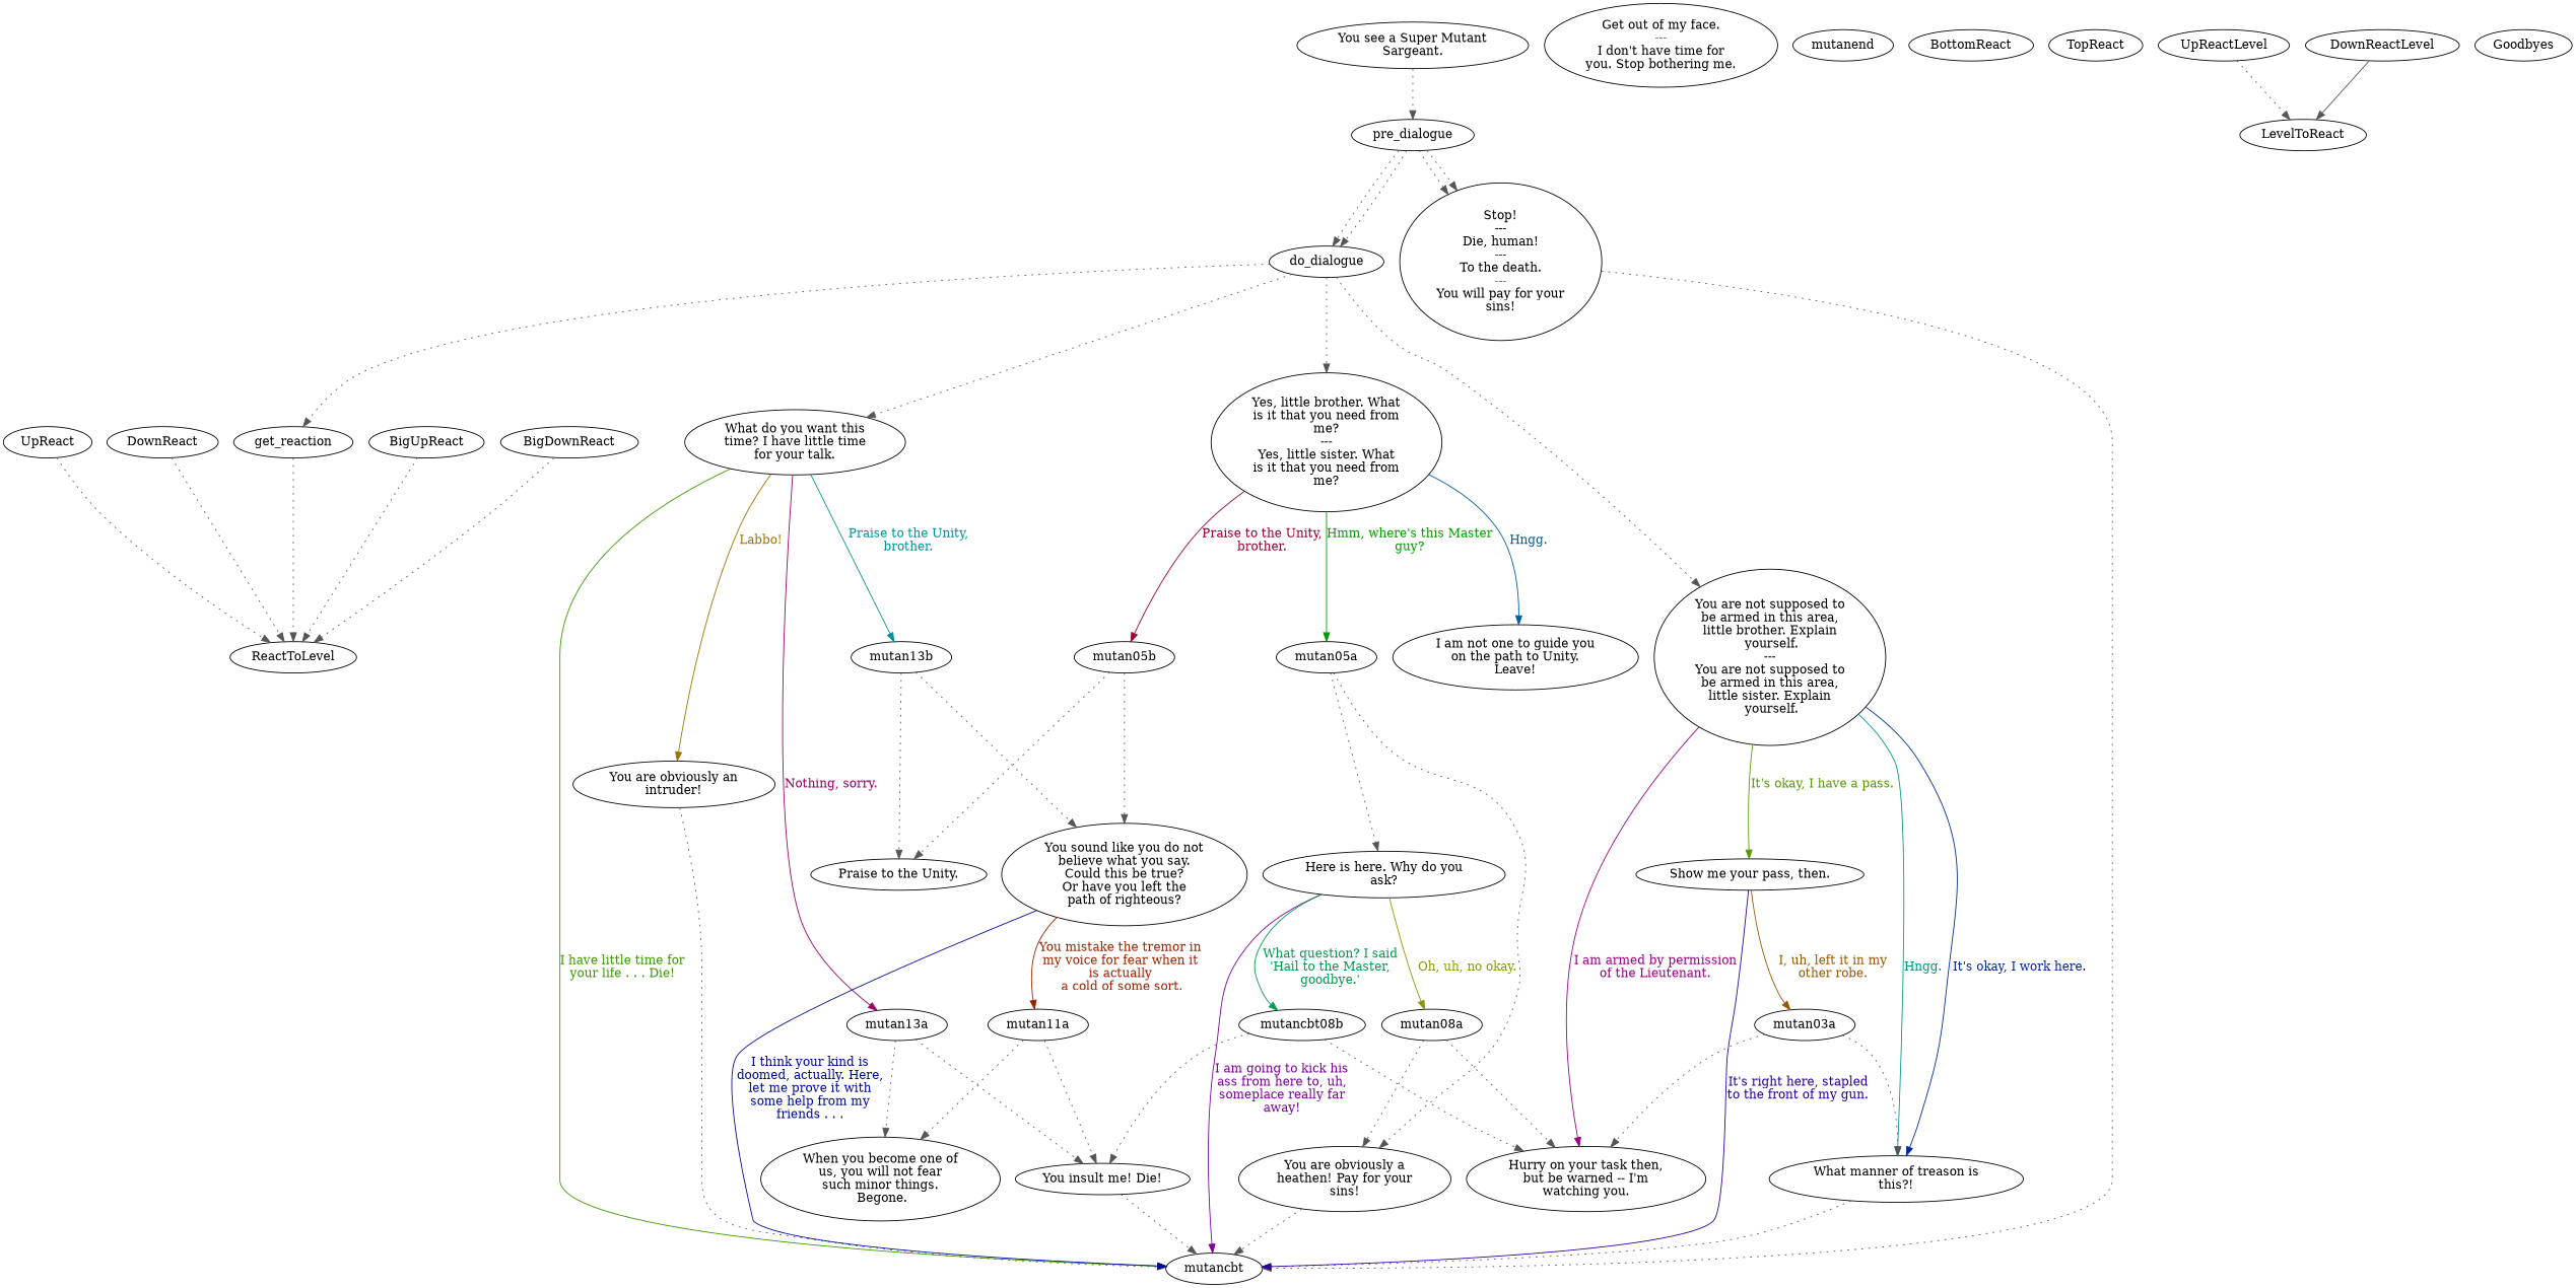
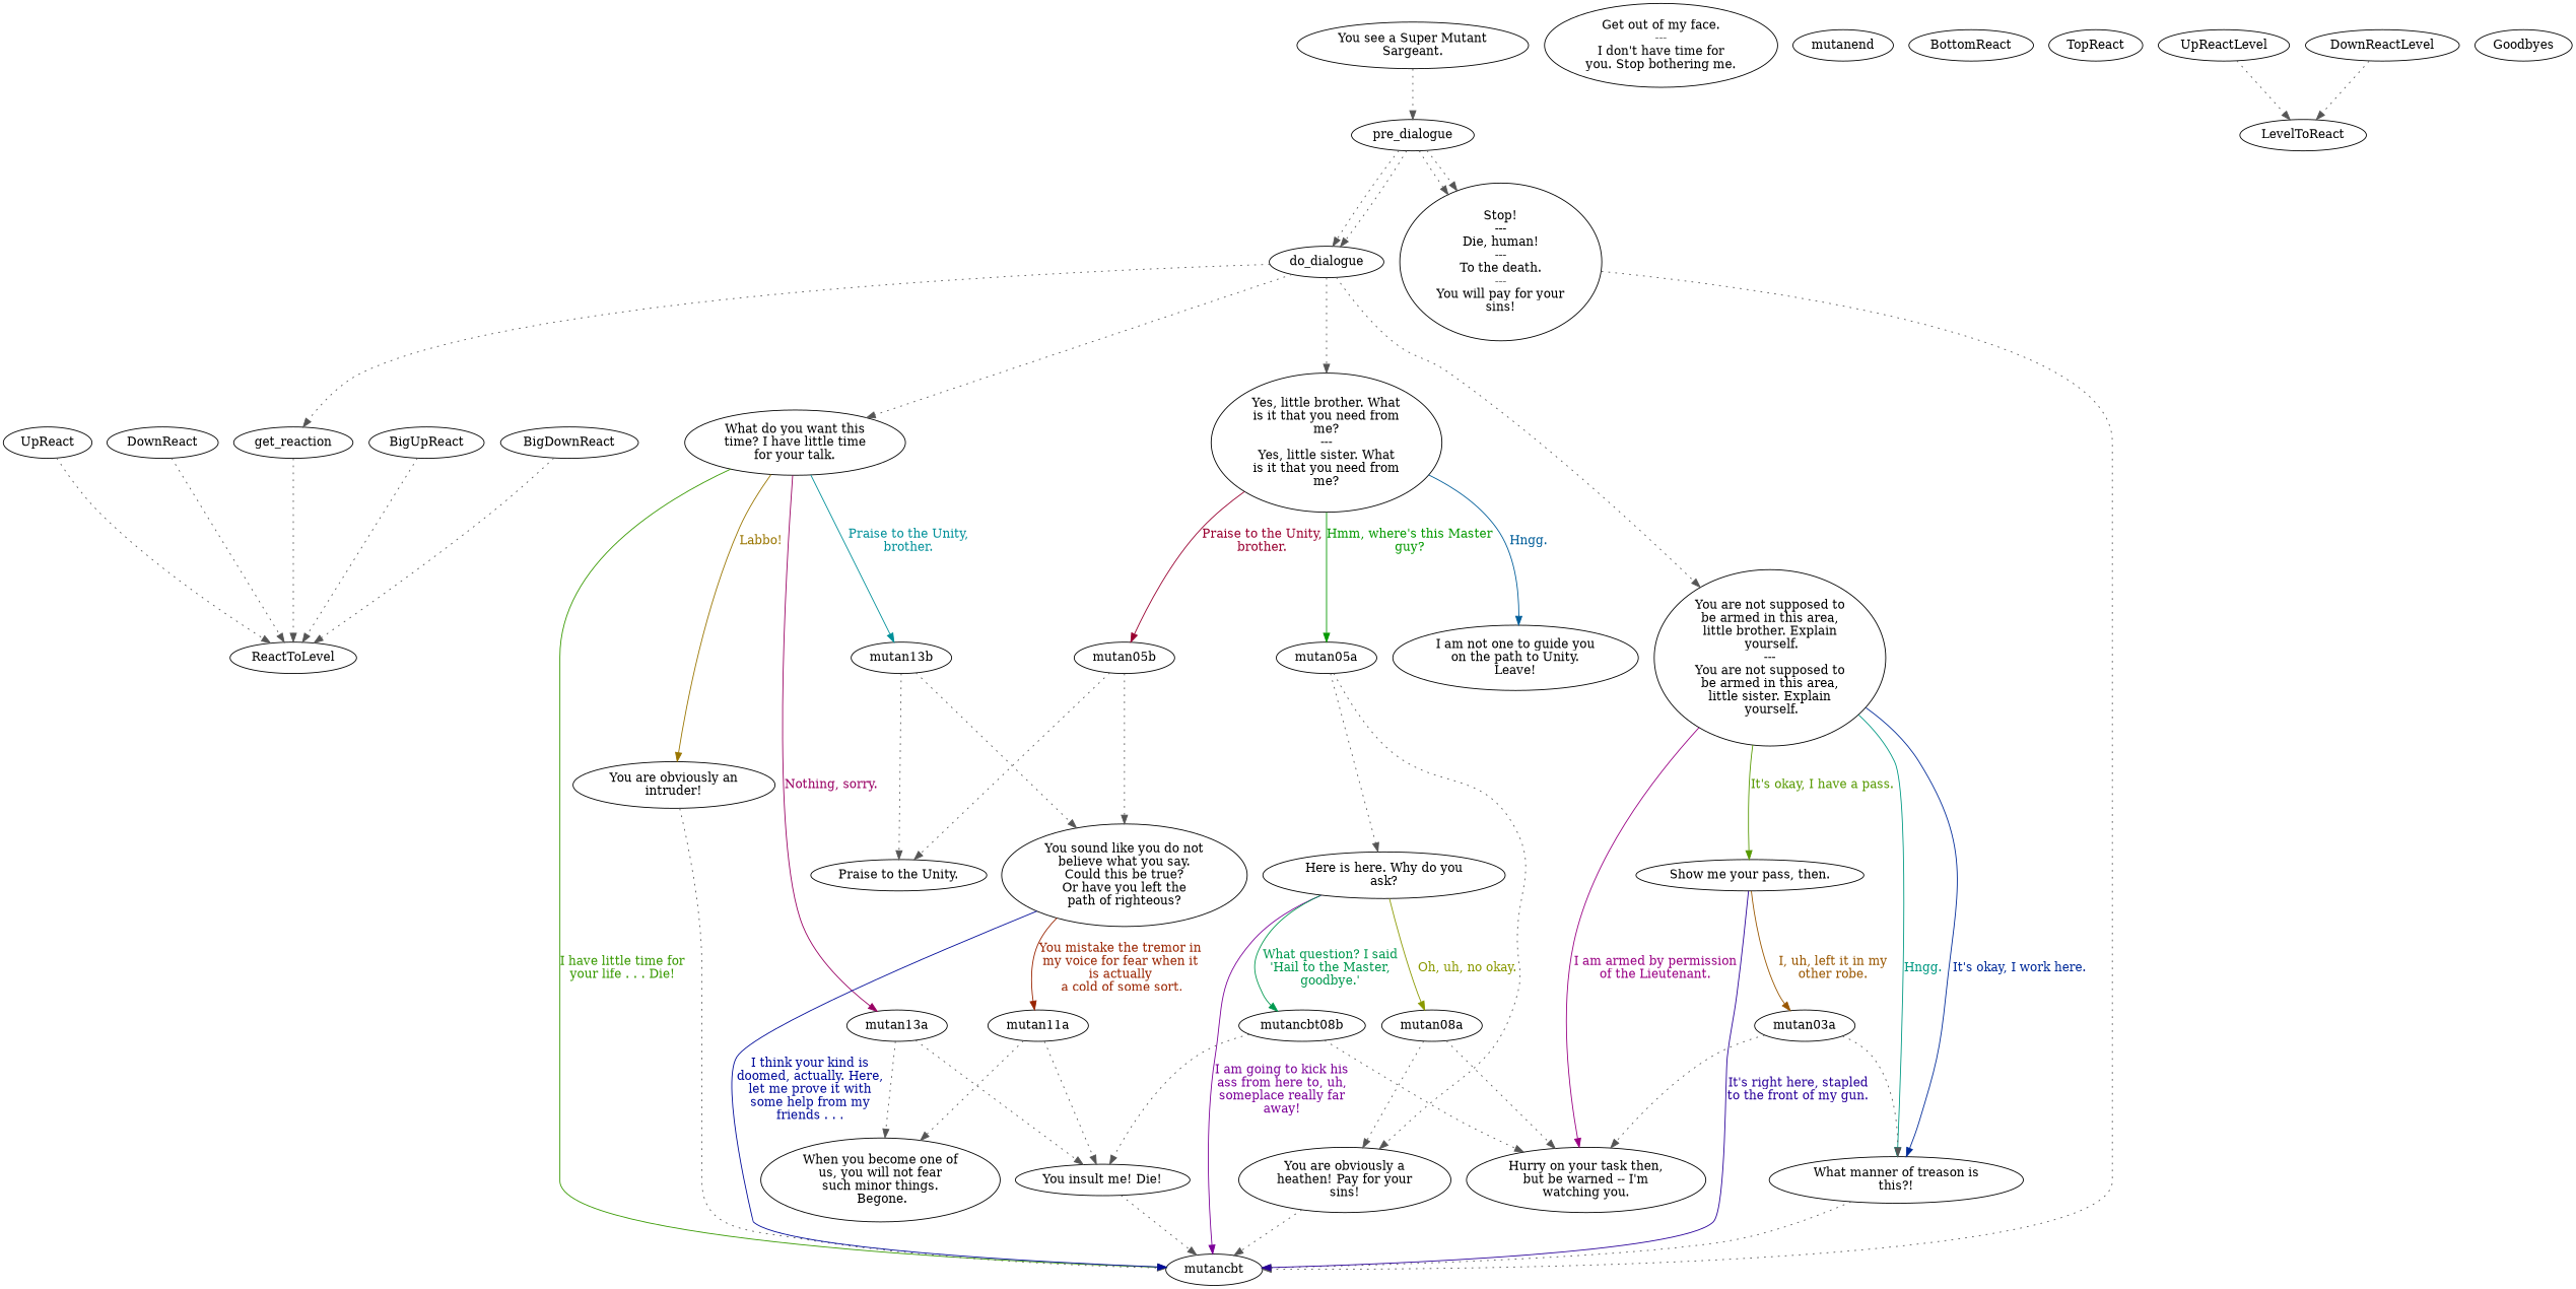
  digraph {
    node [color="#000000" fillcolor="#FFFFFF" style=filled]
    edge [color="#555555" style=dotted]
    n1 [label="You see a Super Mutant\nSargeant."]
    pre_dialogue
    do_dialogue
    n4 [label="Stop!\n---\nDie, human!\n---\nTo the death.\n---\nYou will pay for your\nsins!"]
    get_reaction
    n6 [label="You are not supposed to\nbe armed in this area,\nlittle brother. Explain\n yourself.\n---\nYou are not supposed to\nbe armed in this area,\nlittle sister. Explain\n yourself."]
    n7 [label="What do you want this\ntime? I have little time\nfor your talk."]
    n8 [label="Yes, little brother. What\nis it that you need from\nme?\n---\nYes, little sister. What\nis it that you need from\nme?"]
    mutancbt
    ReactToLevel
    n11 [label="What manner of treason is\nthis?!"]
    n12 [label="Show me your pass, then."]
    n13 [label="Hurry on your task then,\nbut be warned -- I'm\nwatching you."]
    mutan13a
    mutan13b
    n16 [label="You are obviously an\nintruder!"]
    mutan05a
    mutan05b
    n19 [label="I am not one to guide you\non the path to Unity.\nLeave!"]
    mutan03a
    n21 [label="You insult me! Die!"]
    n22 [label="When you become one of\nus, you will not fear\nsuch minor things.\n Begone."]
    n23 [label="Praise to the Unity."]
    n24 [label="You sound like you do not\nbelieve what you say.\nCould this be true?\nOr have you left the\npath of righteous?"]
    n25 [label="Here is here. Why do you\nask?"]
    n26 [label="You are obviously a\nheathen! Pay for your\nsins!"]
    mutan08a
    n28 [label=mutancbt08b]
    mutan11a
    n30 [label="Get out of my face.\n---\nI don't have time for\nyou. Stop bothering me."]
    mutanend
    UpReact
    DownReact
    BottomReact
    TopReact
    BigUpReact
    BigDownReact
    UpReactLevel
    LevelToReact
    DownReactLevel
    Goodbyes
    n1 -> pre_dialogue
    pre_dialogue -> do_dialogue
    pre_dialogue -> do_dialogue
    pre_dialogue -> n4
    pre_dialogue -> n4
    do_dialogue -> get_reaction
    do_dialogue -> n6
    do_dialogue -> n7
    do_dialogue -> n8
    n4 -> mutancbt
    get_reaction -> ReactToLevel
    n6 -> n11 [color="#002A99" fontcolor="#002A99" label="It's okay, I work here." style=""]
    n6 -> n11 [color="#009982" fontcolor="#009982" label="Hngg." style=""]
    n6 -> n12 [color="#569900" fontcolor="#569900" label="It's okay, I have a pass." style=""]
    n6 -> n13 [color="#990083" fontcolor="#990083" label="I am armed by permission\nof the Lieutenant." style=""]
    n7 -> mutancbt [color="#379900" fontcolor="#379900" label="I have little time for\nyour life . . . Die!" style=""]
    n7 -> mutan13a [color="#990063" fontcolor="#990063" label="Nothing, sorry." style=""]
    n7 -> mutan13b [color="#009099" fontcolor="#009099" label="Praise to the Unity,\nbrother." style=""]
    n7 -> n16 [color="#997500" fontcolor="#997500" label="Labbo!" style=""]
    n8 -> mutan05a [color="#049900" fontcolor="#049900" label="Hmm, where's this Master\nguy?" style=""]
    n8 -> mutan05b [color="#990030" fontcolor="#990030" label="Praise to the Unity,\nbrother." style=""]
    n8 -> n19 [color="#005D99" fontcolor="#005D99" label="Hngg." style=""]
    n11 -> mutancbt
    n12 -> mutancbt [color="#290099" fontcolor="#290099" label="It's right here, stapled\nto the front of my gun." style=""]
    n12 -> mutan03a [color="#995600" fontcolor="#995600" label="I, uh, left it in my\nother robe." style=""]
    mutan13a -> n21
    mutan13a -> n22
    mutan13b -> n23
    mutan13b -> n24
    n16 -> mutancbt
    mutan05a -> n25
    mutan05a -> n26
    mutan05b -> n23
    mutan05b -> n24
    mutan03a -> n11
    mutan03a -> n13
    n21 -> mutancbt
    n24 -> mutancbt [color="#000A99" fontcolor="#000A99" label="I think your kind is\ndoomed, actually. Here,\nlet me prove it with\nsome help from my\nfriends . . ." style=""]
    n24 -> mutan11a [color="#992300" fontcolor="#992300" label="You mistake the tremor in\nmy voice for fear when it\nis actually\n a cold of some sort." style=""]
    n25 -> mutancbt [color="#7C0099" fontcolor="#7C0099" label="I am going to kick his\nass from here to, uh,\nsomeplace really far\naway!" style=""]
    n25 -> mutan08a [color="#8A9900" fontcolor="#8A9900" label="Oh, uh, no okay." style=""]
    n25 -> n28 [color="#00994F" fontcolor="#00994F" label="What question? I said\n'Hail to the Master,\ngoodbye.'" style=""]
    n26 -> mutancbt
    mutan08a -> n13
    mutan08a -> n26
    n28 -> n13
    n28 -> n21
    mutan11a -> n21
    mutan11a -> n22
    UpReact -> ReactToLevel
    DownReact -> ReactToLevel
    BigUpReact -> ReactToLevel
    BigDownReact -> ReactToLevel
    UpReactLevel -> LevelToReact
-   DownReactLevel -> LevelToReact [style=solid]
+   DownReactLevel -> LevelToReact
  }
